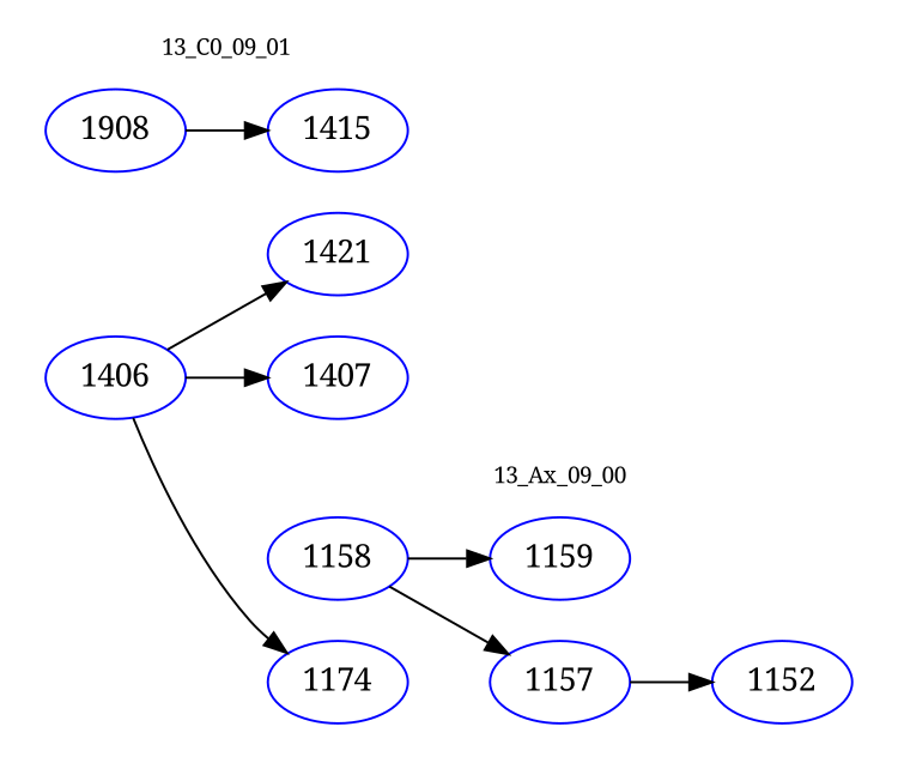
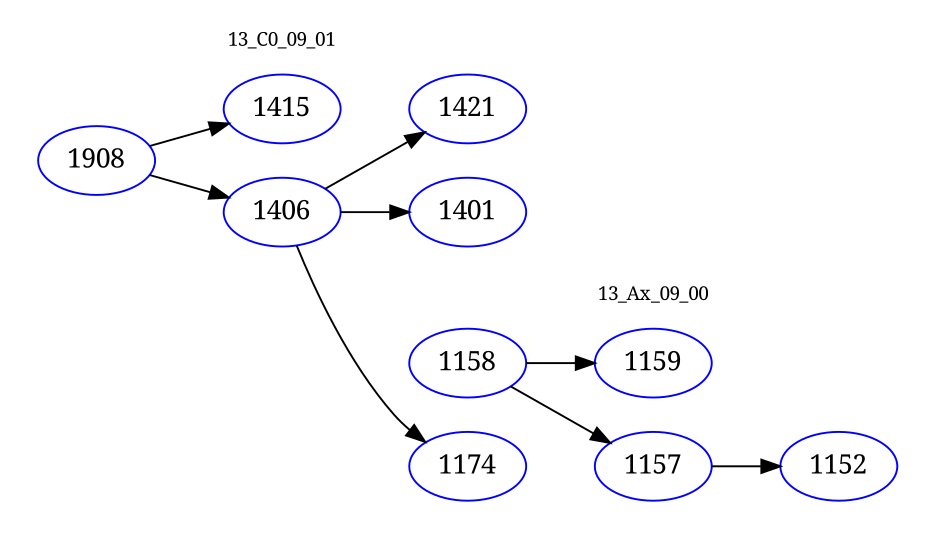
  digraph {
    fontname="Noto Serif"
    rankdir=LR
    node [color=blue fontname="Noto Serif"]
    edge [color=black fontname="Noto Serif"]
    n1 [label=1158]
    n2 [label=1157]
    n3 [label=1159]
    n4 [label=1152]
    n5 [label=1174]
    n6 [label=1908]
    n7 [label=1406]
    n8 [label=1415]
-   n9 [label=1407]
+   n9 [label=1401]
    n10 [label=1421]
    subgraph cluster_1 {
      color=white
      fontsize=10
      label="13_Ax_09_00"
      n1
      n2
      n3
      n4
      n5
    }
    subgraph cluster_2 {
      color=white
      fontsize=10
      label="13_C0_09_01"
      n6
      n7
      n8
      n9
      n10
    }
    n1 -> n2
    n1 -> n3
    n2 -> n4
+   n6 -> n7
    n6 -> n8
    n7 -> n5
    n7 -> n9
    n7 -> n10
  }
